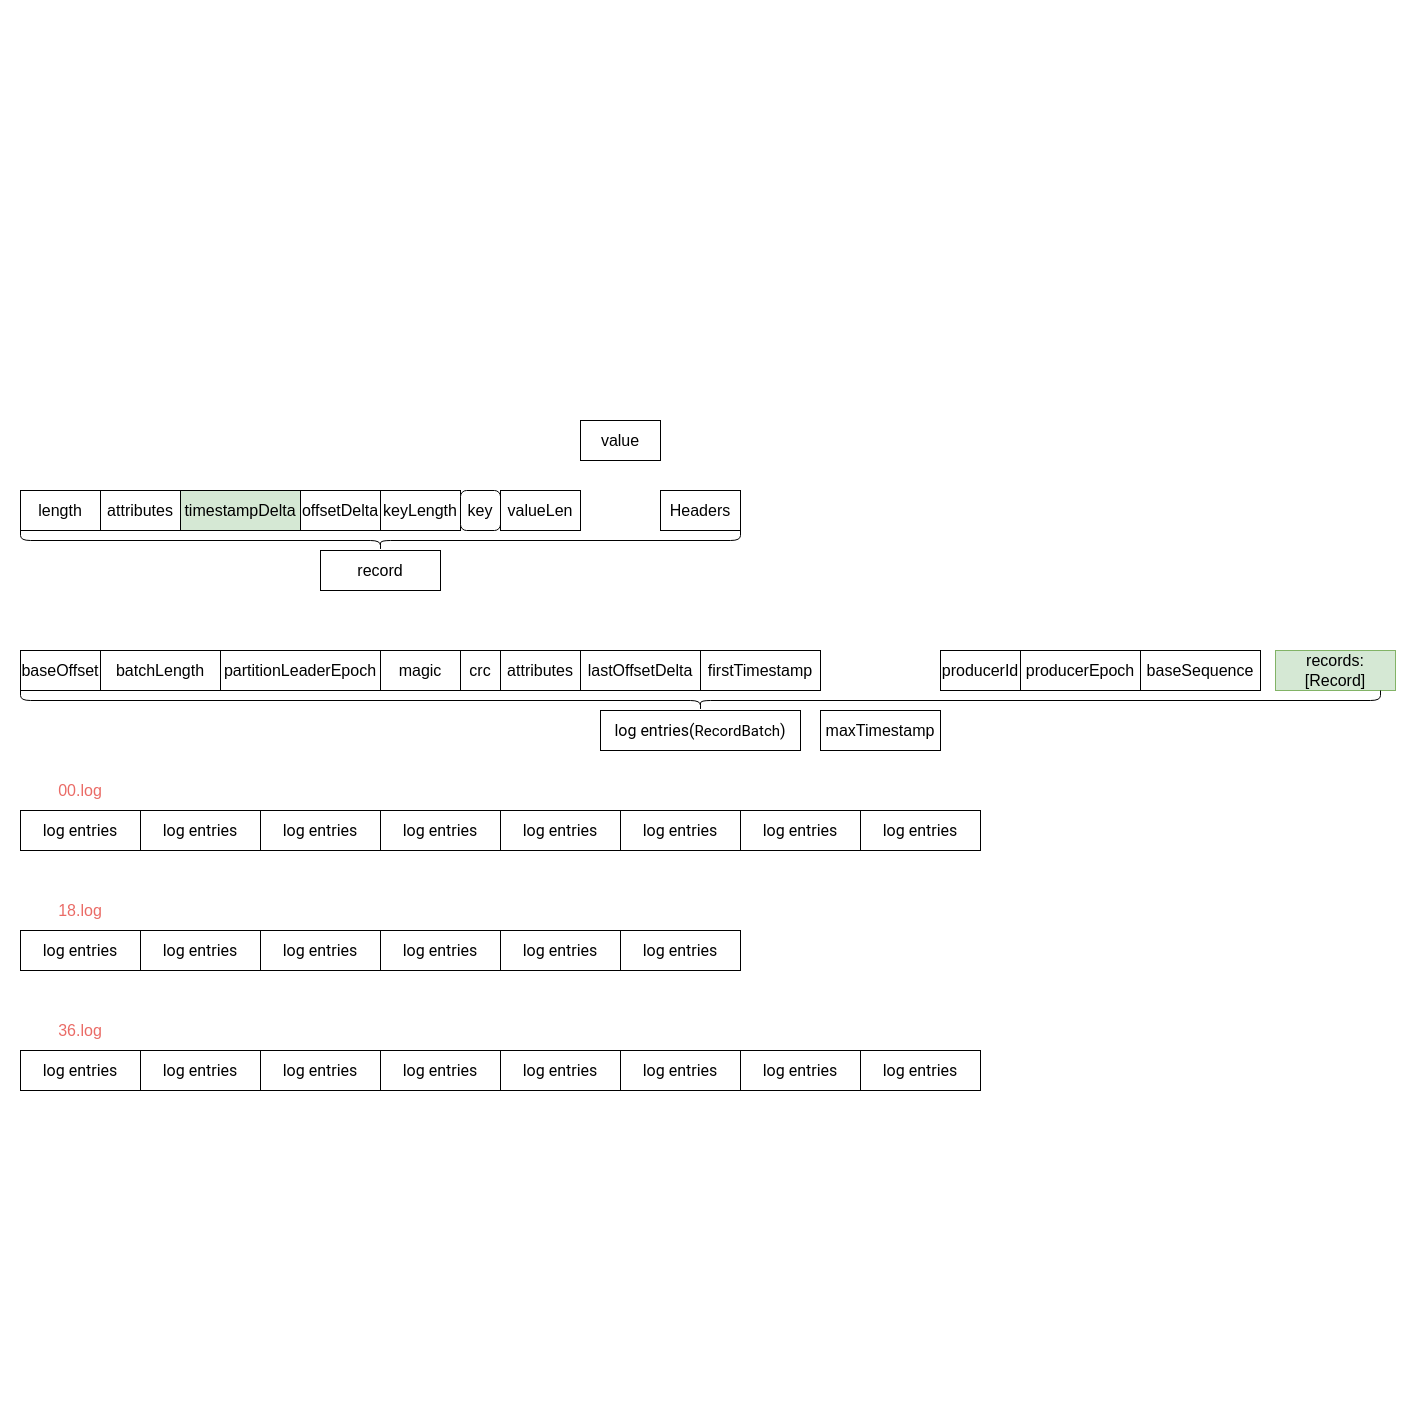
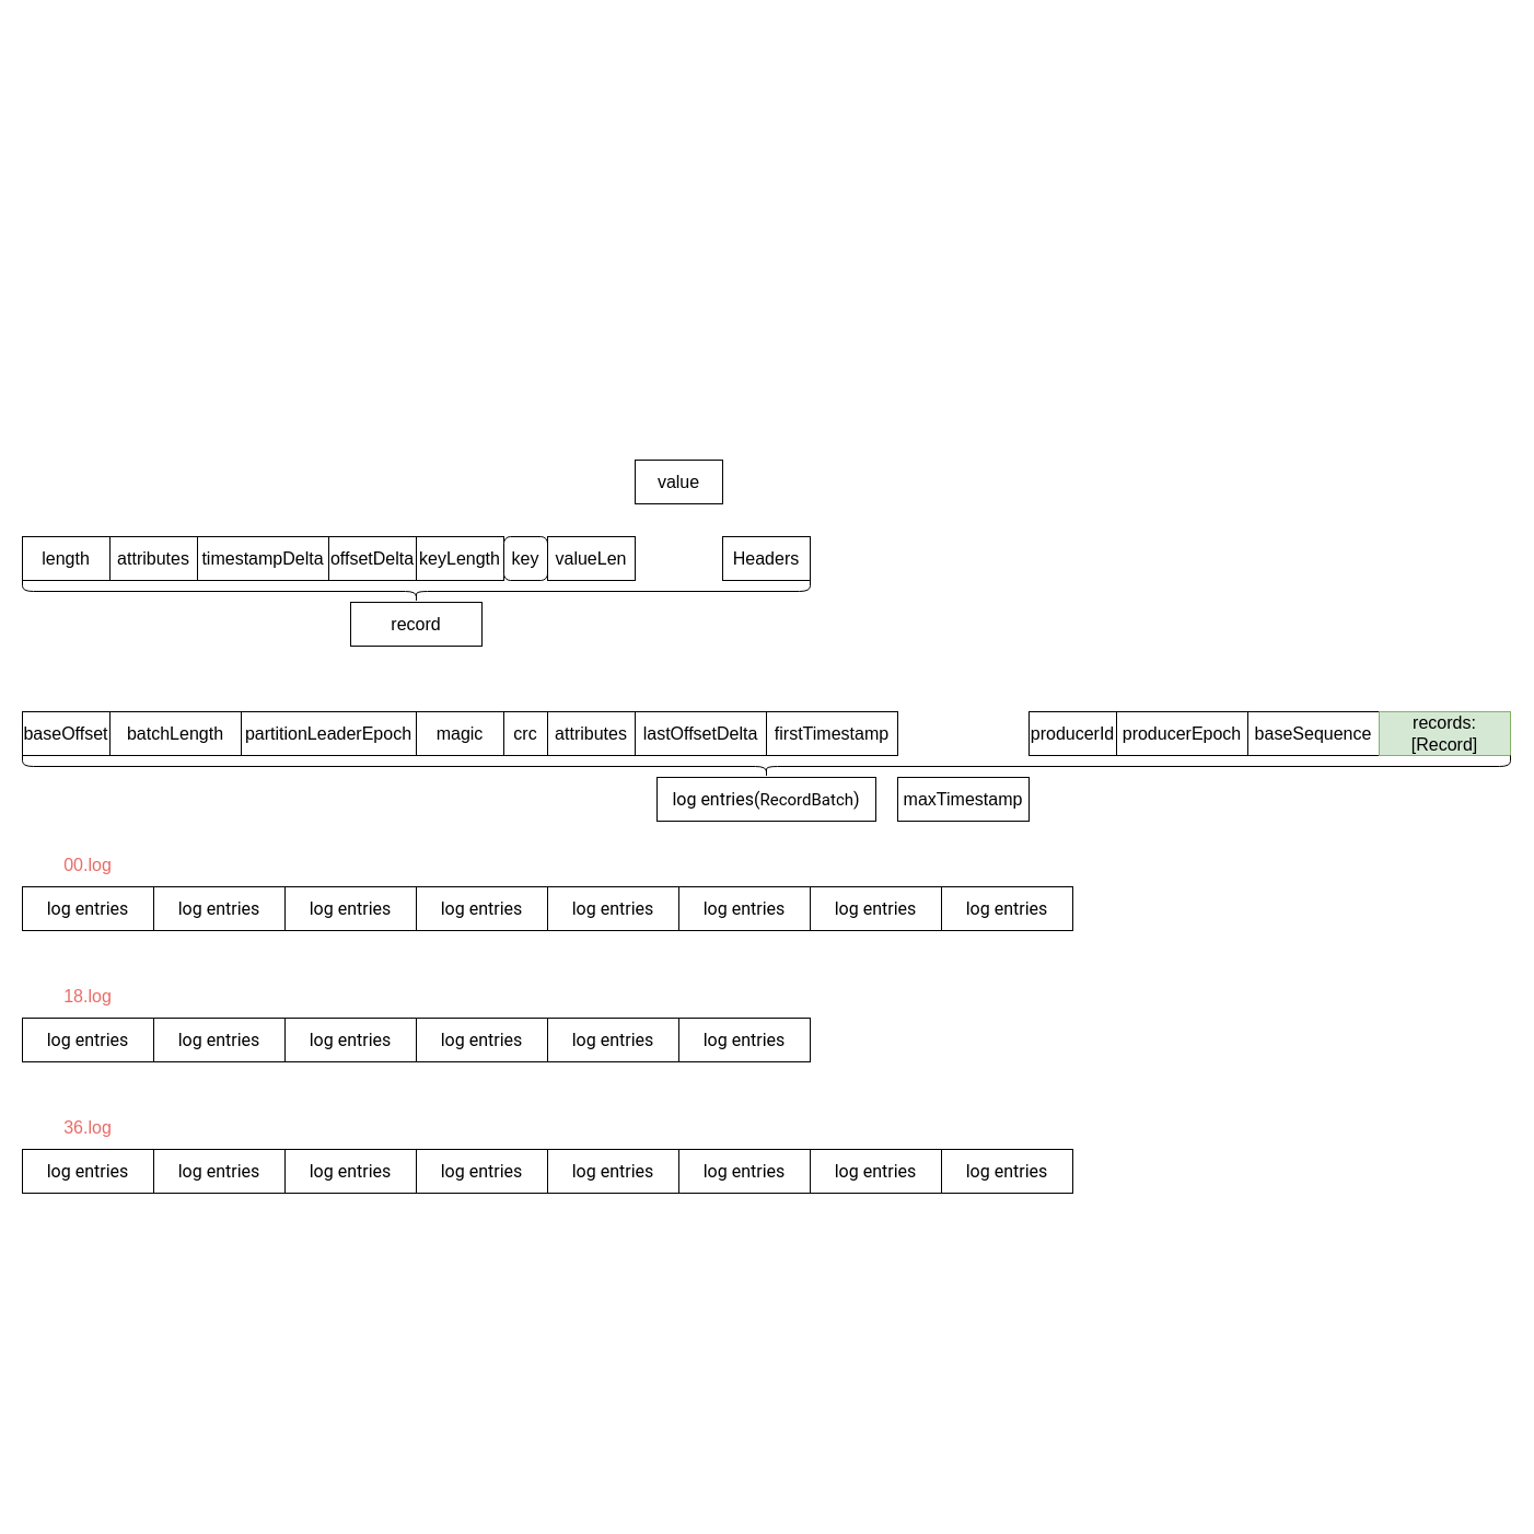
  <mxCell id="0" />
  <mxCell id="1" parent="0" />
  <mxCell id="2" value="&lt;font style=&quot;font-size: 16px&quot;&gt;length&lt;/font&gt;" style="rounded=0;whiteSpace=wrap;html=1;" parent="1" vertex="1"><mxGeometry x="20" y="490" width="80" height="40" as="geometry" /></mxCell>
  <mxCell id="3" value="&lt;font style=&quot;font-size: 16px&quot;&gt;attributes&lt;/font&gt;" style="rounded=0;whiteSpace=wrap;html=1;" parent="1" vertex="1"><mxGeometry x="100" y="490" width="80" height="40" as="geometry" /></mxCell>
- <mxCell id="4" value="&lt;font style=&quot;font-size: 16px&quot;&gt;timestampDelta&lt;/font&gt;" style="rounded=0;whiteSpace=wrap;html=1;fillColor=#d5e8d4;" parent="1" vertex="1"><mxGeometry x="180" y="490" width="120" height="40" as="geometry" /></mxCell>
+ <mxCell id="4" value="&lt;font style=&quot;font-size: 16px&quot;&gt;timestampDelta&lt;/font&gt;" style="rounded=0;whiteSpace=wrap;html=1;" parent="1" vertex="1"><mxGeometry x="180" y="490" width="120" height="40" as="geometry" /></mxCell>
  <mxCell id="5" value="&lt;font style=&quot;font-size: 16px&quot;&gt;offsetDelta&lt;/font&gt;" style="rounded=0;whiteSpace=wrap;html=1;" parent="1" vertex="1"><mxGeometry x="300" y="490" width="80" height="40" as="geometry" /></mxCell>
  <mxCell id="6" value="&lt;font style=&quot;font-size: 16px&quot;&gt;keyLength&lt;/font&gt;" style="rounded=0;whiteSpace=wrap;html=1;" parent="1" vertex="1"><mxGeometry x="380" y="490" width="80" height="40" as="geometry" /></mxCell>
  <mxCell id="7" value="&lt;font style=&quot;font-size: 16px&quot;&gt;key&lt;/font&gt;" style="whiteSpace=wrap;html=1;rounded=1;" parent="1" vertex="1"><mxGeometry x="460" y="490" width="40" height="40" as="geometry" /></mxCell>
  <mxCell id="8" value="&lt;font style=&quot;font-size: 16px&quot;&gt;valueLen&lt;/font&gt;" style="rounded=0;whiteSpace=wrap;html=1;" parent="1" vertex="1"><mxGeometry x="500" y="490" width="80" height="40" as="geometry" /></mxCell>
  <mxCell id="9" value="&lt;font style=&quot;font-size: 16px&quot;&gt;value&lt;/font&gt;" style="rounded=0;whiteSpace=wrap;html=1;" parent="1" vertex="1"><mxGeometry x="580" y="420" width="80" height="40" as="geometry" /></mxCell>
  <mxCell id="10" value="&lt;font style=&quot;font-size: 16px&quot;&gt;Headers&lt;/font&gt;" style="rounded=0;whiteSpace=wrap;html=1;" parent="1" vertex="1"><mxGeometry x="660" y="490" width="80" height="40" as="geometry" /></mxCell>
  <mxCell id="11" value="" style="shape=curlyBracket;whiteSpace=wrap;html=1;rounded=1;rotation=-90;" parent="1" vertex="1"><mxGeometry x="370" y="180" width="20" height="720" as="geometry" /></mxCell>
  <mxCell id="12" value="&lt;font style=&quot;font-size: 16px&quot;&gt;record&lt;/font&gt;" style="rounded=0;whiteSpace=wrap;html=1;" parent="1" vertex="1"><mxGeometry x="320" y="550" width="120" height="40" as="geometry" /></mxCell>
  <mxCell id="13" value="&lt;font style=&quot;font-size: 16px&quot;&gt;baseOffset&lt;/font&gt;" style="rounded=0;whiteSpace=wrap;html=1;" parent="1" vertex="1"><mxGeometry x="20" y="650" width="80" height="40" as="geometry" /></mxCell>
  <mxCell id="14" value="&lt;font style=&quot;font-size: 16px&quot;&gt;batchLength&lt;/font&gt;" style="rounded=0;whiteSpace=wrap;html=1;" parent="1" vertex="1"><mxGeometry x="100" y="650" width="120" height="40" as="geometry" /></mxCell>
  <mxCell id="15" value="&lt;font style=&quot;font-size: 16px&quot;&gt;partitionLeaderEpoch&lt;/font&gt;" style="rounded=0;whiteSpace=wrap;html=1;" parent="1" vertex="1"><mxGeometry x="220" y="650" width="160" height="40" as="geometry" /></mxCell>
  <mxCell id="16" value="&lt;font style=&quot;font-size: 16px&quot;&gt;magic&lt;/font&gt;" style="rounded=0;whiteSpace=wrap;html=1;" parent="1" vertex="1"><mxGeometry x="380" y="650" width="80" height="40" as="geometry" /></mxCell>
  <mxCell id="17" value="&lt;font style=&quot;font-size: 16px&quot;&gt;crc&lt;/font&gt;" style="rounded=0;whiteSpace=wrap;html=1;" parent="1" vertex="1"><mxGeometry x="460" y="650" width="40" height="40" as="geometry" /></mxCell>
  <mxCell id="18" value="&lt;font style=&quot;font-size: 16px&quot;&gt;attributes&lt;/font&gt;" style="rounded=0;whiteSpace=wrap;html=1;" parent="1" vertex="1"><mxGeometry x="500" y="650" width="80" height="40" as="geometry" /></mxCell>
  <mxCell id="19" value="&lt;font style=&quot;font-size: 16px&quot;&gt;lastOffsetDelta&lt;/font&gt;" style="rounded=0;whiteSpace=wrap;html=1;" parent="1" vertex="1"><mxGeometry x="580" y="650" width="120" height="40" as="geometry" /></mxCell>
  <mxCell id="20" value="&lt;font style=&quot;font-size: 16px&quot;&gt;firstTimestamp&lt;/font&gt;" style="rounded=0;whiteSpace=wrap;html=1;" parent="1" vertex="1"><mxGeometry x="700" y="650" width="120" height="40" as="geometry" /></mxCell>
  <mxCell id="21" value="&lt;font style=&quot;font-size: 16px&quot;&gt;maxTimestamp&lt;/font&gt;" style="rounded=0;whiteSpace=wrap;html=1;" parent="1" vertex="1"><mxGeometry x="820" y="710" width="120" height="40" as="geometry" /></mxCell>
  <mxCell id="22" value="&lt;font style=&quot;font-size: 16px&quot;&gt;producerId&lt;/font&gt;" style="rounded=0;whiteSpace=wrap;html=1;" parent="1" vertex="1"><mxGeometry x="940" y="650" width="80" height="40" as="geometry" /></mxCell>
  <mxCell id="23" value="&lt;font style=&quot;font-size: 16px&quot;&gt;producerEpoch&lt;/font&gt;" style="rounded=0;whiteSpace=wrap;html=1;" parent="1" vertex="1"><mxGeometry x="1020" y="650" width="120" height="40" as="geometry" /></mxCell>
  <mxCell id="24" value="&lt;font style=&quot;font-size: 16px&quot;&gt;baseSequence&lt;/font&gt;" style="rounded=0;whiteSpace=wrap;html=1;" parent="1" vertex="1"><mxGeometry x="1140" y="650" width="120" height="40" as="geometry" /></mxCell>
- <mxCell id="25" value="&lt;font style=&quot;font-size: 16px&quot;&gt;records: [Record]&lt;/font&gt;" style="rounded=0;whiteSpace=wrap;html=1;fillColor=#d5e8d4;strokeColor=#82b366;" parent="1" vertex="1"><mxGeometry x="1275" y="650" width="120" height="40" as="geometry" /></mxCell>
+ <mxCell id="25" value="&lt;font style=&quot;font-size: 16px&quot;&gt;records: [Record]&lt;/font&gt;" style="rounded=0;whiteSpace=wrap;html=1;fillColor=#d5e8d4;strokeColor=#82b366;" parent="1" vertex="1"><mxGeometry x="1260" y="650" width="120" height="40" as="geometry" /></mxCell>
  <mxCell id="26" value="&lt;span style=&quot;font-family: &amp;#34;roboto&amp;#34; , sans-serif ; white-space: normal&quot;&gt;&lt;font style=&quot;font-size: 16px&quot;&gt;log entries(&lt;/font&gt;&lt;/span&gt;&lt;span style=&quot;font-family: &amp;#34;roboto&amp;#34; , sans-serif ; font-size: 15px&quot;&gt;RecordBatch&lt;/span&gt;&lt;span style=&quot;font-family: &amp;#34;roboto&amp;#34; , sans-serif ; white-space: normal&quot;&gt;&lt;font style=&quot;font-size: 16px&quot;&gt;)&lt;/font&gt;&lt;/span&gt;" style="rounded=0;whiteSpace=wrap;html=1;" parent="1" vertex="1"><mxGeometry x="600" y="710" width="200" height="40" as="geometry" /></mxCell>
  <mxCell id="27" value="" style="shape=curlyBracket;whiteSpace=wrap;html=1;rounded=1;rotation=-90;" parent="1" vertex="1"><mxGeometry x="690" y="20" width="20" height="1360" as="geometry" /></mxCell>
  <mxCell id="28" value="&lt;span style=&quot;font-family: &amp;#34;roboto&amp;#34; , sans-serif ; white-space: normal&quot;&gt;&lt;font style=&quot;font-size: 16px&quot;&gt;log entries&lt;/font&gt;&lt;/span&gt;" style="rounded=0;whiteSpace=wrap;html=1;" parent="1" vertex="1"><mxGeometry x="20" y="810" width="120" height="40" as="geometry" /></mxCell>
  <mxCell id="29" value="&lt;span style=&quot;font-family: &amp;#34;roboto&amp;#34; , sans-serif ; white-space: normal&quot;&gt;&lt;font style=&quot;font-size: 16px&quot;&gt;log entries&lt;/font&gt;&lt;/span&gt;" style="rounded=0;whiteSpace=wrap;html=1;" parent="1" vertex="1"><mxGeometry x="140" y="810" width="120" height="40" as="geometry" /></mxCell>
  <mxCell id="30" value="&lt;span style=&quot;font-family: &amp;#34;roboto&amp;#34; , sans-serif ; white-space: normal&quot;&gt;&lt;font style=&quot;font-size: 16px&quot;&gt;log entries&lt;/font&gt;&lt;/span&gt;" style="rounded=0;whiteSpace=wrap;html=1;" parent="1" vertex="1"><mxGeometry x="260" y="810" width="120" height="40" as="geometry" /></mxCell>
  <mxCell id="31" value="&lt;span style=&quot;font-family: &amp;#34;roboto&amp;#34; , sans-serif ; white-space: normal&quot;&gt;&lt;font style=&quot;font-size: 16px&quot;&gt;log entries&lt;/font&gt;&lt;/span&gt;" style="rounded=0;whiteSpace=wrap;html=1;" parent="1" vertex="1"><mxGeometry x="380" y="810" width="120" height="40" as="geometry" /></mxCell>
  <mxCell id="32" value="&lt;span style=&quot;font-family: &amp;#34;roboto&amp;#34; , sans-serif ; white-space: normal&quot;&gt;&lt;font style=&quot;font-size: 16px&quot;&gt;log entries&lt;/font&gt;&lt;/span&gt;" style="rounded=0;whiteSpace=wrap;html=1;" parent="1" vertex="1"><mxGeometry x="500" y="810" width="120" height="40" as="geometry" /></mxCell>
  <mxCell id="33" value="&lt;span style=&quot;font-family: &amp;#34;roboto&amp;#34; , sans-serif ; white-space: normal&quot;&gt;&lt;font style=&quot;font-size: 16px&quot;&gt;log entries&lt;/font&gt;&lt;/span&gt;" style="rounded=0;whiteSpace=wrap;html=1;" parent="1" vertex="1"><mxGeometry x="620" y="810" width="120" height="40" as="geometry" /></mxCell>
  <mxCell id="34" value="&lt;span style=&quot;font-family: &amp;#34;roboto&amp;#34; , sans-serif ; white-space: normal&quot;&gt;&lt;font style=&quot;font-size: 16px&quot;&gt;log entries&lt;/font&gt;&lt;/span&gt;" style="rounded=0;whiteSpace=wrap;html=1;" parent="1" vertex="1"><mxGeometry x="740" y="810" width="120" height="40" as="geometry" /></mxCell>
  <mxCell id="35" value="&lt;span style=&quot;font-family: &amp;#34;roboto&amp;#34; , sans-serif ; white-space: normal&quot;&gt;&lt;font style=&quot;font-size: 16px&quot;&gt;log entries&lt;/font&gt;&lt;/span&gt;" style="rounded=0;whiteSpace=wrap;html=1;" parent="1" vertex="1"><mxGeometry x="860" y="810" width="120" height="40" as="geometry" /></mxCell>
  <mxCell id="36" value="&lt;span style=&quot;font-family: &amp;#34;roboto&amp;#34; , sans-serif ; white-space: normal&quot;&gt;&lt;font style=&quot;font-size: 16px&quot;&gt;log entries&lt;/font&gt;&lt;/span&gt;" style="rounded=0;whiteSpace=wrap;html=1;" parent="1" vertex="1"><mxGeometry x="20" y="930" width="120" height="40" as="geometry" /></mxCell>
  <mxCell id="37" value="&lt;span style=&quot;font-family: &amp;#34;roboto&amp;#34; , sans-serif ; white-space: normal&quot;&gt;&lt;font style=&quot;font-size: 16px&quot;&gt;log entries&lt;/font&gt;&lt;/span&gt;" style="rounded=0;whiteSpace=wrap;html=1;" parent="1" vertex="1"><mxGeometry x="140" y="930" width="120" height="40" as="geometry" /></mxCell>
  <mxCell id="38" value="&lt;span style=&quot;font-family: &amp;#34;roboto&amp;#34; , sans-serif ; white-space: normal&quot;&gt;&lt;font style=&quot;font-size: 16px&quot;&gt;log entries&lt;/font&gt;&lt;/span&gt;" style="rounded=0;whiteSpace=wrap;html=1;" parent="1" vertex="1"><mxGeometry x="260" y="930" width="120" height="40" as="geometry" /></mxCell>
  <mxCell id="39" value="&lt;span style=&quot;font-family: &amp;#34;roboto&amp;#34; , sans-serif ; white-space: normal&quot;&gt;&lt;font style=&quot;font-size: 16px&quot;&gt;log entries&lt;/font&gt;&lt;/span&gt;" style="rounded=0;whiteSpace=wrap;html=1;" parent="1" vertex="1"><mxGeometry x="380" y="930" width="120" height="40" as="geometry" /></mxCell>
  <mxCell id="40" value="&lt;span style=&quot;font-family: &amp;#34;roboto&amp;#34; , sans-serif ; white-space: normal&quot;&gt;&lt;font style=&quot;font-size: 16px&quot;&gt;log entries&lt;/font&gt;&lt;/span&gt;" style="rounded=0;whiteSpace=wrap;html=1;" parent="1" vertex="1"><mxGeometry x="500" y="930" width="120" height="40" as="geometry" /></mxCell>
  <mxCell id="41" value="&lt;span style=&quot;font-family: &amp;#34;roboto&amp;#34; , sans-serif ; white-space: normal&quot;&gt;&lt;font style=&quot;font-size: 16px&quot;&gt;log entries&lt;/font&gt;&lt;/span&gt;" style="rounded=0;whiteSpace=wrap;html=1;" parent="1" vertex="1"><mxGeometry x="620" y="930" width="120" height="40" as="geometry" /></mxCell>
  <mxCell id="42" value="&lt;font style=&quot;font-size: 16px&quot; color=&quot;#ea6b66&quot;&gt;00.log&lt;/font&gt;" style="text;html=1;strokeColor=none;fillColor=none;align=center;verticalAlign=middle;whiteSpace=wrap;rounded=0;" parent="1" vertex="1"><mxGeometry x="20" y="770" width="120" height="40" as="geometry" /></mxCell>
  <mxCell id="43" value="&lt;font style=&quot;font-size: 16px&quot; color=&quot;#ea6b66&quot;&gt;18.log&lt;/font&gt;" style="text;html=1;strokeColor=none;fillColor=none;align=center;verticalAlign=middle;whiteSpace=wrap;rounded=0;" parent="1" vertex="1"><mxGeometry x="20" y="890" width="120" height="40" as="geometry" /></mxCell>
  <mxCell id="44" value="&lt;span style=&quot;font-family: &amp;#34;roboto&amp;#34; , sans-serif ; white-space: normal&quot;&gt;&lt;font style=&quot;font-size: 16px&quot;&gt;log entries&lt;/font&gt;&lt;/span&gt;" style="rounded=0;whiteSpace=wrap;html=1;" parent="1" vertex="1"><mxGeometry x="20" y="1050" width="120" height="40" as="geometry" /></mxCell>
  <mxCell id="45" value="&lt;span style=&quot;font-family: &amp;#34;roboto&amp;#34; , sans-serif ; white-space: normal&quot;&gt;&lt;font style=&quot;font-size: 16px&quot;&gt;log entries&lt;/font&gt;&lt;/span&gt;" style="rounded=0;whiteSpace=wrap;html=1;" parent="1" vertex="1"><mxGeometry x="140" y="1050" width="120" height="40" as="geometry" /></mxCell>
  <mxCell id="46" value="&lt;span style=&quot;font-family: &amp;#34;roboto&amp;#34; , sans-serif ; white-space: normal&quot;&gt;&lt;font style=&quot;font-size: 16px&quot;&gt;log entries&lt;/font&gt;&lt;/span&gt;" style="rounded=0;whiteSpace=wrap;html=1;" parent="1" vertex="1"><mxGeometry x="260" y="1050" width="120" height="40" as="geometry" /></mxCell>
  <mxCell id="47" value="&lt;span style=&quot;font-family: &amp;#34;roboto&amp;#34; , sans-serif ; white-space: normal&quot;&gt;&lt;font style=&quot;font-size: 16px&quot;&gt;log entries&lt;/font&gt;&lt;/span&gt;" style="rounded=0;whiteSpace=wrap;html=1;" parent="1" vertex="1"><mxGeometry x="380" y="1050" width="120" height="40" as="geometry" /></mxCell>
  <mxCell id="48" value="&lt;span style=&quot;font-family: &amp;#34;roboto&amp;#34; , sans-serif ; white-space: normal&quot;&gt;&lt;font style=&quot;font-size: 16px&quot;&gt;log entries&lt;/font&gt;&lt;/span&gt;" style="rounded=0;whiteSpace=wrap;html=1;" parent="1" vertex="1"><mxGeometry x="500" y="1050" width="120" height="40" as="geometry" /></mxCell>
  <mxCell id="49" value="&lt;span style=&quot;font-family: &amp;#34;roboto&amp;#34; , sans-serif ; white-space: normal&quot;&gt;&lt;font style=&quot;font-size: 16px&quot;&gt;log entries&lt;/font&gt;&lt;/span&gt;" style="rounded=0;whiteSpace=wrap;html=1;" parent="1" vertex="1"><mxGeometry x="620" y="1050" width="120" height="40" as="geometry" /></mxCell>
  <mxCell id="50" value="&lt;span style=&quot;font-family: &amp;#34;roboto&amp;#34; , sans-serif ; white-space: normal&quot;&gt;&lt;font style=&quot;font-size: 16px&quot;&gt;log entries&lt;/font&gt;&lt;/span&gt;" style="rounded=0;whiteSpace=wrap;html=1;" parent="1" vertex="1"><mxGeometry x="740" y="1050" width="120" height="40" as="geometry" /></mxCell>
  <mxCell id="51" value="&lt;span style=&quot;font-family: &amp;#34;roboto&amp;#34; , sans-serif ; white-space: normal&quot;&gt;&lt;font style=&quot;font-size: 16px&quot;&gt;log entries&lt;/font&gt;&lt;/span&gt;" style="rounded=0;whiteSpace=wrap;html=1;" parent="1" vertex="1"><mxGeometry x="860" y="1050" width="120" height="40" as="geometry" /></mxCell>
  <mxCell id="52" value="&lt;font style=&quot;font-size: 16px&quot; color=&quot;#ea6b66&quot;&gt;36.log&lt;/font&gt;" style="text;html=1;strokeColor=none;fillColor=none;align=center;verticalAlign=middle;whiteSpace=wrap;rounded=0;" parent="1" vertex="1"><mxGeometry x="20" y="1010" width="120" height="40" as="geometry" /></mxCell>
